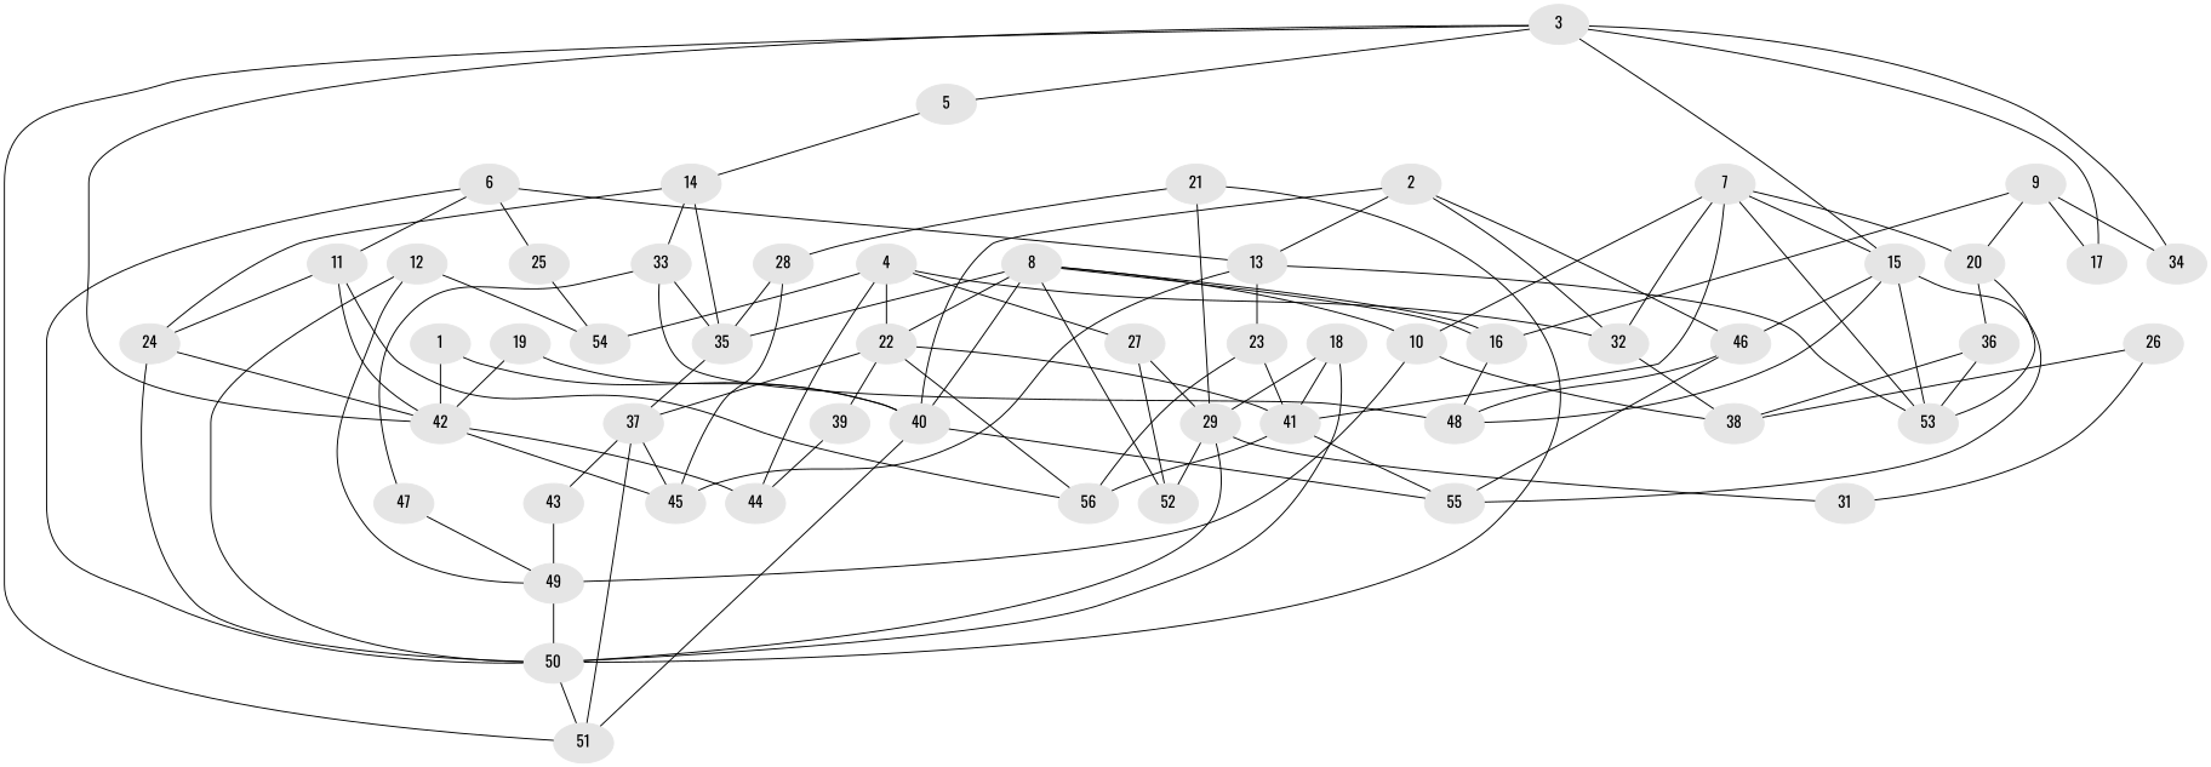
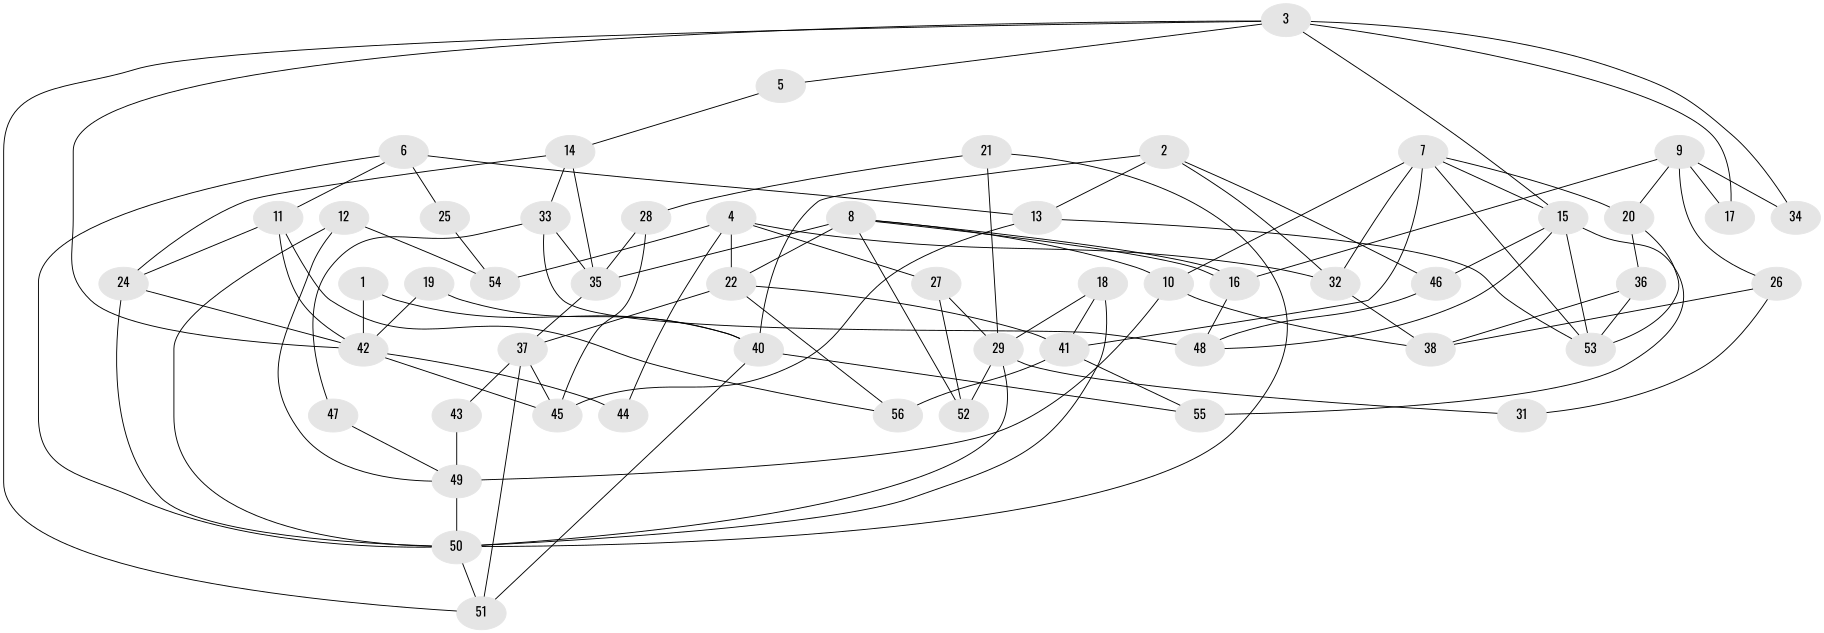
  graph {
    fontname=Oswald
    node [color=gray90 fontname=Oswald style=filled]
    edge [fontname=Oswald]
    1
    40
    42
    51
    55
    44
    45
    2
    13
    32
    46
    53
-   23
    38
    48
    3
    5
    15
    17
    34
    14
    4
    22
    27
    54
    41
    56
    37
-   39
    52
    29
    35
    24
    33
    6
    11
    25
    50
    7
    10
    20
    49
    36
    8
    16
    9
    26
    31
    12
    47
    18
    19
    21
    28
    43
    1 -- 40
    1 -- 42
    40 -- 51
    40 -- 55
    42 -- 44
    42 -- 45
    2 -- 40
    2 -- 13
    2 -- 32
    2 -- 46
    13 -- 45
    13 -- 53
-   13 -- 23
    32 -- 38
-   46 -- 55
    46 -- 48
-   23 -- 41
-   23 -- 56
    3 -- 42
    3 -- 51
    3 -- 5
    3 -- 15
    3 -- 17
    3 -- 34
    5 -- 14
    15 -- 55
    15 -- 46
    15 -- 53
    15 -- 48
    14 -- 35
    14 -- 24
    14 -- 33
    4 -- 44
    4 -- 32
    4 -- 22
    4 -- 27
    4 -- 54
    22 -- 41
    22 -- 56
    22 -- 37
-   22 -- 39
    27 -- 52
    27 -- 29
    41 -- 55
    41 -- 56
    37 -- 51
    37 -- 45
    37 -- 43
-   39 -- 44
    29 -- 52
    29 -- 50
    29 -- 31
    35 -- 37
    24 -- 42
    24 -- 50
    33 -- 48
    33 -- 35
    33 -- 47
    6 -- 13
    6 -- 11
    6 -- 25
    6 -- 50
    11 -- 42
    11 -- 56
    11 -- 24
    25 -- 54
    50 -- 51
    7 -- 32
    7 -- 53
    7 -- 15
    7 -- 41
    7 -- 10
    7 -- 20
    10 -- 38
    10 -- 49
    20 -- 53
    20 -- 36
    49 -- 50
    36 -- 53
    36 -- 38
-   8 -- 40
    8 -- 22
    8 -- 52
    8 -- 35
    8 -- 10
    8 -- 16
    8 -- 16
    16 -- 48
    9 -- 17
    9 -- 34
    9 -- 20
    9 -- 16
+   9 -- 26
    26 -- 38
    26 -- 31
    12 -- 54
    12 -- 50
    12 -- 49
    47 -- 49
    18 -- 41
    18 -- 29
    18 -- 50
    19 -- 40
    19 -- 42
    21 -- 29
    21 -- 50
    21 -- 28
    28 -- 45
    28 -- 35
    43 -- 49
  }
